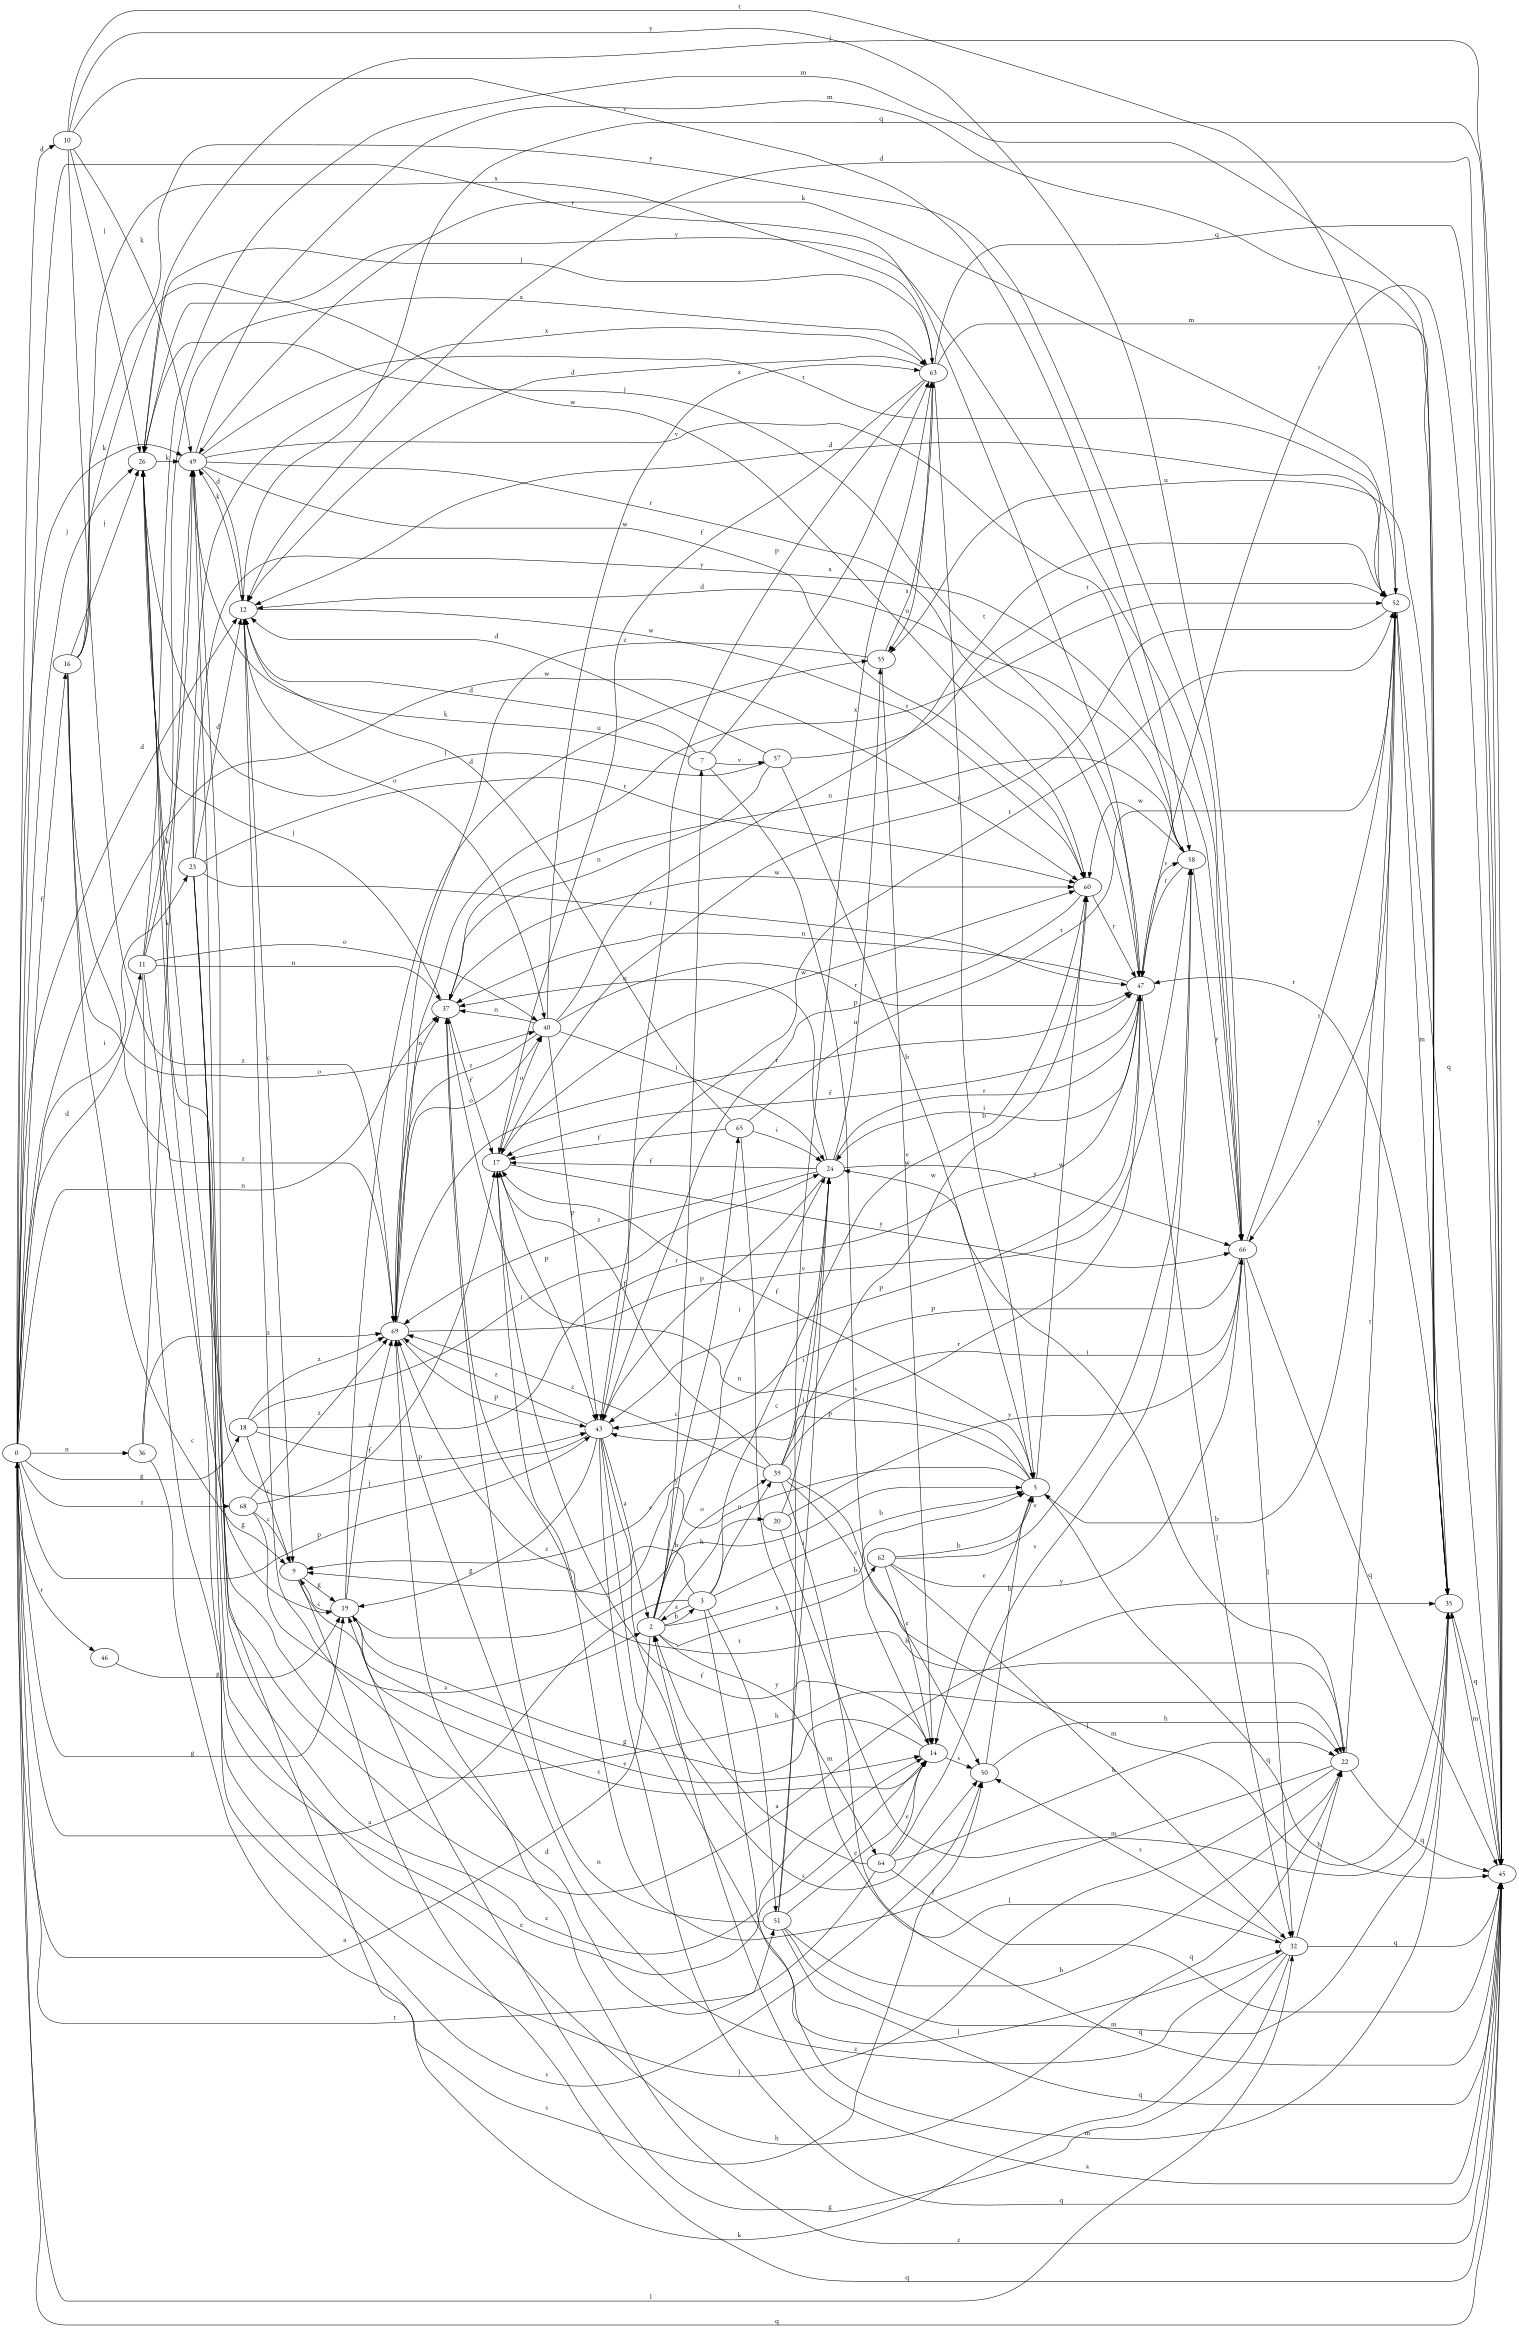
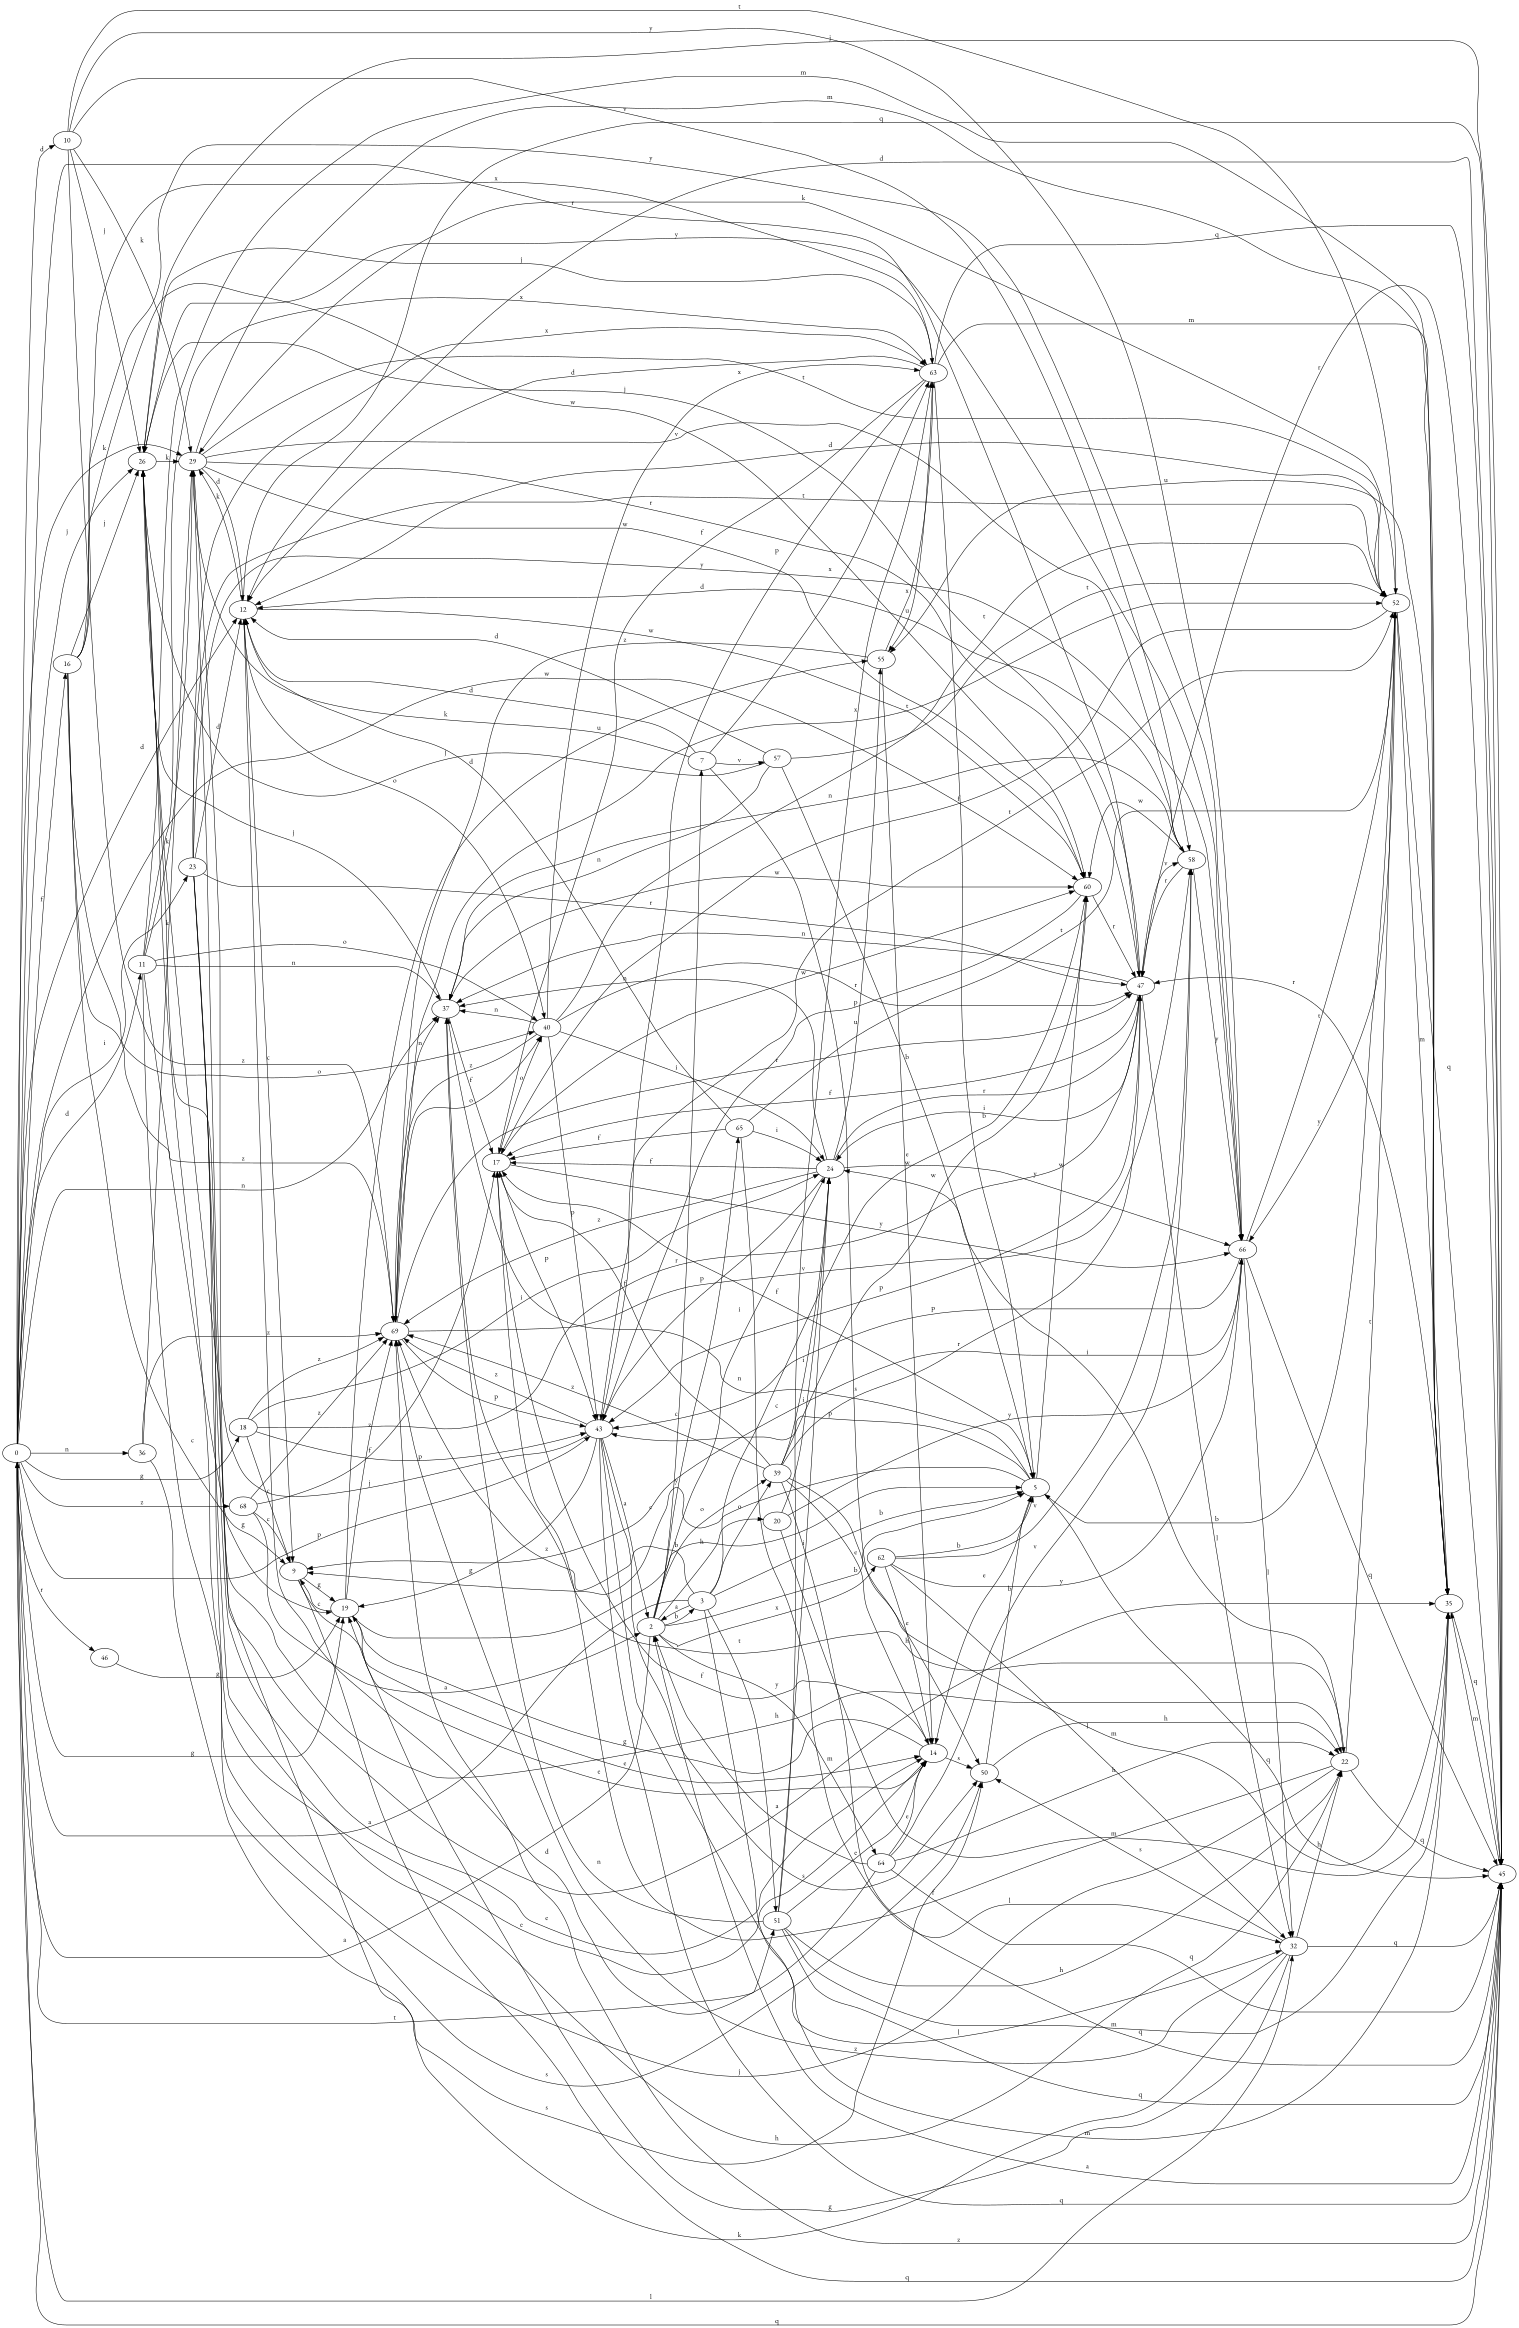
  strict digraph {
    fontname="EB Garamond"
    rankdir=LR
    node [fontname="EB Garamond"]
    edge [fontname="EB Garamond"]
    0
    10
    11
    12
    16
    18
    19
    23
    26
-   29 [label=49]
+   29
    32
    36
    37
    43
    45
    46
    47
    51
    60
    68
    69
    52
    58
    66
    35
    50
    63
    40
    9
    24
    5
    14
    55
    22
    17
    2
    3
    7
    20
    39
    62
    64
    65
    57
    0 -> 10 [label=d]
    0 -> 11 [label=d]
    0 -> 12 [label=d]
    0 -> 16 [label=f]
    0 -> 18 [label=g]
    0 -> 19 [label=g]
    0 -> 23 [label=i]
    0 -> 26 [label=j]
    0 -> 29 [label=k]
    0 -> 32 [label=l]
    0 -> 36 [label=n]
    0 -> 37 [label=n]
    0 -> 43 [label=p]
    0 -> 45 [label=q]
    0 -> 46 [label=r]
    0 -> 47 [label=r]
    0 -> 51 [label=t]
    0 -> 60 [label=w]
    0 -> 68 [label=z]
    10 -> 26 [label=j]
    10 -> 29 [label=k]
    10 -> 69 [label=z]
    10 -> 52 [label=t]
    10 -> 58 [label=v]
    10 -> 66 [label=y]
    11 -> 19 [label=g]
    11 -> 29 [label=k]
    11 -> 37 [label=n]
    11 -> 35 [label=m]
    11 -> 50 [label=s]
    11 -> 63 [label=x]
    11 -> 40 [label=o]
    12 -> 29 [label=k]
    12 -> 45 [label=q]
    12 -> 60 [label=w]
    12 -> 40 [label=o]
    12 -> 9 [label=c]
    16 -> 26 [label=j]
    16 -> 60 [label=w]
    16 -> 69 [label=z]
    16 -> 66 [label=y]
    16 -> 63 [label=x]
    16 -> 40 [label=o]
    16 -> 9 [label=c]
    18 -> 43 [label=p]
    18 -> 47 [label=r]
    18 -> 69 [label=z]
    18 -> 9 [label=c]
    18 -> 24 [label=i]
    19 -> 69 [label=z]
    19 -> 9 [label=c]
    19 -> 5 [label=b]
    19 -> 14 [label=e]
    19 -> 55 [label=u]
    23 -> 12 [label=d]
    23 -> 47 [label=r]
-   23 -> 60 [label=t]
+   23 -> 52 [label=t]
    23 -> 66 [label=y]
    23 -> 35 [label=m]
    23 -> 63 [label=x]
    23 -> 14 [label=e]
    23 -> 22 [label=h]
    26 -> 29 [label=k]
    26 -> 66 [label=y]
    26 -> 14 [label=e]
    29 -> 12 [label=d]
    29 -> 47 [label=r]
    29 -> 60 [label=w]
    29 -> 52 [label=t]
    29 -> 58 [label=v]
    29 -> 35 [label=m]
    29 -> 22 [label=h]
    32 -> 19 [label=g]
    32 -> 29 [label=k]
    32 -> 45 [label=q]
    32 -> 69 [label=z]
    32 -> 50 [label=s]
    32 -> 22 [label=h]
    36 -> 29 [label=k]
    36 -> 69 [label=z]
    36 -> 50 [label=s]
    37 -> 26 [label=j]
    37 -> 60 [label=w]
    37 -> 22 [label=h]
    37 -> 17 [label=f]
    43 -> 19 [label=g]
    43 -> 26 [label=j]
    43 -> 32 [label=l]
    43 -> 45 [label=q]
    43 -> 69 [label=z]
    43 -> 52 [label=t]
    43 -> 50 [label=s]
    43 -> 2 [label=a]
    45 -> 12 [label=d]
    45 -> 26 [label=j]
    45 -> 47 [label=r]
    45 -> 69 [label=z]
    45 -> 35 [label=m]
    45 -> 2 [label=a]
    46 -> 19 [label=g]
    47 -> 26 [label=j]
    47 -> 32 [label=l]
    47 -> 37 [label=n]
    47 -> 43 [label=p]
    47 -> 58 [label=v]
    47 -> 24 [label=i]
    47 -> 17 [label=f]
    51 -> 37 [label=n]
    51 -> 45 [label=q]
    51 -> 35 [label=m]
    51 -> 63 [label=x]
    51 -> 24 [label=i]
    51 -> 14 [label=e]
    51 -> 22 [label=h]
    60 -> 43 [label=p]
    60 -> 47 [label=r]
    68 -> 69 [label=z]
    68 -> 9 [label=c]
    68 -> 17 [label=f]
    68 -> 2 [label=a]
    69 -> 37 [label=n]
    69 -> 43 [label=p]
    69 -> 47 [label=r]
    69 -> 52 [label=t]
    69 -> 58 [label=v]
    69 -> 40 [label=o]
    52 -> 12 [label=d]
    52 -> 29 [label=k]
    52 -> 45 [label=q]
    52 -> 66 [label=y]
    52 -> 35 [label=m]
    52 -> 5 [label=b]
    52 -> 17 [label=f]
    58 -> 12 [label=d]
    58 -> 37 [label=n]
    58 -> 47 [label=r]
    58 -> 60 [label=w]
    58 -> 66 [label=y]
    66 -> 32 [label=l]
    66 -> 43 [label=p]
    66 -> 45 [label=q]
    66 -> 52 [label=t]
    66 -> 9 [label=c]
    35 -> 45 [label=q]
    35 -> 47 [label=r]
    35 -> 55 [label=u]
    50 -> 5 [label=b]
    50 -> 22 [label=h]
    63 -> 12 [label=d]
    63 -> 26 [label=j]
    63 -> 43 [label=p]
    63 -> 45 [label=q]
    63 -> 35 [label=m]
    63 -> 5 [label=b]
    63 -> 55 [label=u]
    63 -> 17 [label=f]
    40 -> 37 [label=n]
    40 -> 43 [label=p]
    40 -> 47 [label=r]
    40 -> 69 [label=z]
    40 -> 52 [label=t]
    40 -> 63 [label=x]
    40 -> 24 [label=i]
    9 -> 19 [label=g]
    9 -> 45 [label=q]
    9 -> 14 [label=e]
    24 -> 37 [label=n]
    24 -> 43 [label=p]
    24 -> 47 [label=r]
    24 -> 69 [label=z]
    24 -> 66 [label=y]
    24 -> 55 [label=u]
    24 -> 17 [label=f]
    5 -> 37 [label=n]
    5 -> 43 [label=p]
    5 -> 45 [label=q]
    5 -> 60 [label=w]
    5 -> 9 [label=c]
    5 -> 14 [label=e]
    5 -> 17 [label=f]
    14 -> 19 [label=g]
    14 -> 50 [label=s]
    14 -> 17 [label=f]
    55 -> 69 [label=z]
    55 -> 63 [label=x]
    55 -> 14 [label=e]
    22 -> 26 [label=j]
    22 -> 45 [label=q]
    22 -> 52 [label=t]
    22 -> 24 [label=i]
    22 -> 17 [label=f]
    17 -> 43 [label=p]
    17 -> 60 [label=w]
    17 -> 66 [label=y]
    17 -> 40 [label=o]
    2 -> 0 [label=a]
    2 -> 24 [label=i]
    2 -> 5 [label=b]
    2 -> 3 [label=b]
    2 -> 7 [label=c]
    2 -> 20 [label=h]
    2 -> 39 [label=o]
    2 -> 62 [label=x]
    2 -> 64 [label=y]
    2 -> 65 [label=y]
    3 -> 0 [label=a]
    3 -> 51 [label=t]
    3 -> 60 [label=w]
    3 -> 69 [label=z]
    3 -> 35 [label=m]
    3 -> 5 [label=b]
    3 -> 2 [label=a]
    3 -> 39 [label=o]
    7 -> 12 [label=d]
    7 -> 29 [label=k]
    7 -> 50 [label=s]
    7 -> 63 [label=x]
    7 -> 57 [label=v]
    20 -> 66 [label=y]
    20 -> 35 [label=m]
    20 -> 24 [label=i]
    39 -> 45 [label=q]
    39 -> 47 [label=r]
    39 -> 60 [label=w]
    39 -> 69 [label=z]
    39 -> 35 [label=m]
    39 -> 24 [label=i]
    39 -> 14 [label=e]
    39 -> 17 [label=f]
    62 -> 32 [label=l]
    62 -> 58 [label=v]
    62 -> 66 [label=y]
    62 -> 5 [label=b]
    62 -> 14 [label=e]
    64 -> 12 [label=d]
    64 -> 45 [label=q]
    64 -> 58 [label=v]
    64 -> 14 [label=e]
    64 -> 22 [label=h]
    64 -> 2 [label=a]
    65 -> 12 [label=d]
    65 -> 32 [label=l]
    65 -> 52 [label=t]
    65 -> 24 [label=i]
    65 -> 17 [label=f]
    57 -> 12 [label=d]
    57 -> 26 [label=j]
    57 -> 37 [label=n]
    57 -> 52 [label=t]
    57 -> 5 [label=b]
  }
